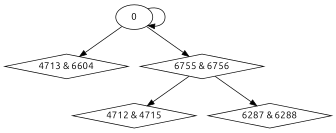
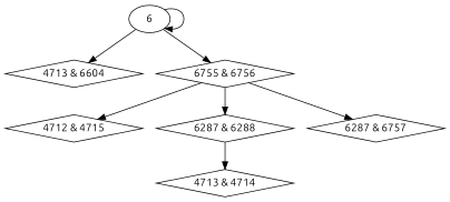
  digraph {
    fontname=Ubuntu
    node [fontname=Ubuntu shape=diamond]
    edge [fontname=Ubuntu]
    n1 [label="4712 & 4715"]
+   n2 [label="4713 & 4714"]
    n3 [label="4713 & 6604"]
    n4 [label="6287 & 6288"]
+   n5 [label="6287 & 6757"]
    n6 [label="6755 & 6756"]
-   6 [label=0 shape=""]
+   6 [shape=""]
+   n4 -> n2
    n6 -> n1
    n6 -> n4
+   n6 -> n5
    6 -> n3
    6 -> n6
    6 -> 6
  }
